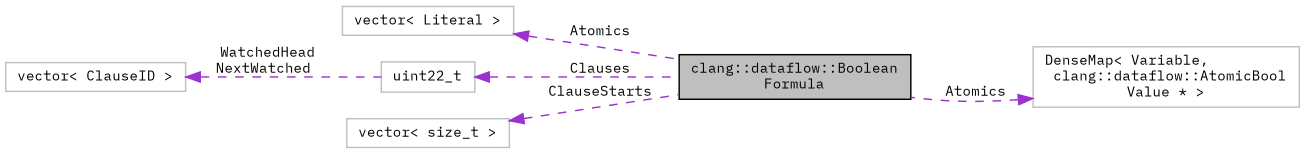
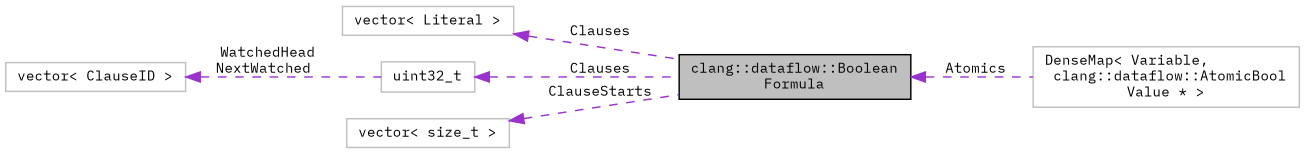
  digraph {
    fontname="IBM Plex Mono"
    rankdir=LR
    node [color=grey75 fontname="IBM Plex Mono" fontsize=10 shape=record]
    edge [color=darkorchid3 dir=back fontname="IBM Plex Mono" fontsize=10 labelfontname=Helvetica labelfontsize=10 style=dashed]
    n1 [color=black fillcolor=grey75 fontcolor=black height=0.2 label="clang::dataflow::Boolean\lFormula" style=filled width=0.4]
    n2 [height=0.2 label="vector\< Literal \>" width=0.4]
    n3 [height=0.2 label="vector\< ClauseID \>" width=0.4]
-   n4 [height=0.2 label=uint22_t width=0.4]
+   n4 [height=0.2 label=uint32_t width=0.4]
    n5 [height=0.2 label="vector\< size_t \>" width=0.4]
    n6 [height=0.2 label="DenseMap\< Variable,\l clang::dataflow::AtomicBool\lValue * \>" width=0.4]
-   n2 -> n1 [label=" Atomics"]
+   n2 -> n1 [label=" Clauses"]
    n3 -> n4 [label=" WatchedHead\nNextWatched"]
    n4 -> n1 [label=" Clauses"]
    n5 -> n1 [label=" ClauseStarts"]
-   n6 -> n1 [label=" Atomics"]
+   n1 -> n6 [label=" Atomics"]
  }
